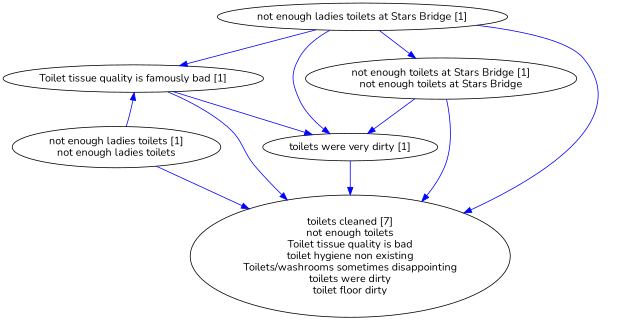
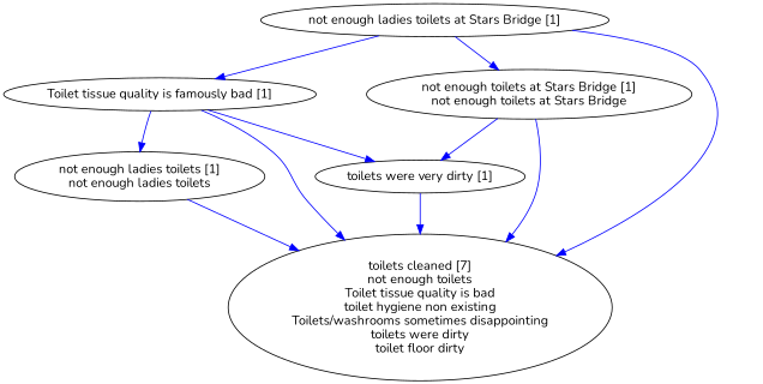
  digraph {
    fontname=Nunito
    node [fontname=Nunito]
    edge [color=blue fontname=Nunito]
    "Toilet tissue quality is famously bad [1]"
    "toilets cleaned [7]\nnot enough toilets\nToilet tissue quality is bad\ntoilet hygiene non existing\nToilets/washrooms sometimes disappointing\ntoilets were dirty\ntoilet floor dirty"
    "not enough ladies toilets [1]\nnot enough ladies toilets"
    "toilets were very dirty [1]"
    "not enough ladies toilets at Stars Bridge [1]"
    "not enough toilets at Stars Bridge [1]\nnot enough toilets at Stars Bridge"
    "Toilet tissue quality is famously bad [1]" -> "toilets cleaned [7]\nnot enough toilets\nToilet tissue quality is bad\ntoilet hygiene non existing\nToilets/washrooms sometimes disappointing\ntoilets were dirty\ntoilet floor dirty"
-   "not enough ladies toilets [1]\nnot enough ladies toilets" -> "Toilet tissue quality is famously bad [1]"
+   "Toilet tissue quality is famously bad [1]" -> "not enough ladies toilets [1]\nnot enough ladies toilets"
    "Toilet tissue quality is famously bad [1]" -> "toilets were very dirty [1]"
    "not enough ladies toilets [1]\nnot enough ladies toilets" -> "toilets cleaned [7]\nnot enough toilets\nToilet tissue quality is bad\ntoilet hygiene non existing\nToilets/washrooms sometimes disappointing\ntoilets were dirty\ntoilet floor dirty"
    "toilets were very dirty [1]" -> "toilets cleaned [7]\nnot enough toilets\nToilet tissue quality is bad\ntoilet hygiene non existing\nToilets/washrooms sometimes disappointing\ntoilets were dirty\ntoilet floor dirty"
    "not enough ladies toilets at Stars Bridge [1]" -> "Toilet tissue quality is famously bad [1]"
    "not enough ladies toilets at Stars Bridge [1]" -> "toilets cleaned [7]\nnot enough toilets\nToilet tissue quality is bad\ntoilet hygiene non existing\nToilets/washrooms sometimes disappointing\ntoilets were dirty\ntoilet floor dirty"
-   "not enough ladies toilets at Stars Bridge [1]" -> "toilets were very dirty [1]"
    "not enough ladies toilets at Stars Bridge [1]" -> "not enough toilets at Stars Bridge [1]\nnot enough toilets at Stars Bridge"
    "not enough toilets at Stars Bridge [1]\nnot enough toilets at Stars Bridge" -> "toilets cleaned [7]\nnot enough toilets\nToilet tissue quality is bad\ntoilet hygiene non existing\nToilets/washrooms sometimes disappointing\ntoilets were dirty\ntoilet floor dirty"
    "not enough toilets at Stars Bridge [1]\nnot enough toilets at Stars Bridge" -> "toilets were very dirty [1]"
  }
